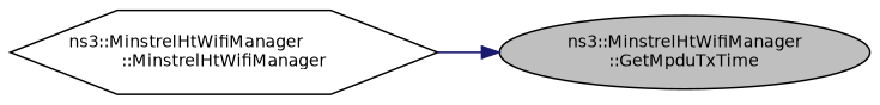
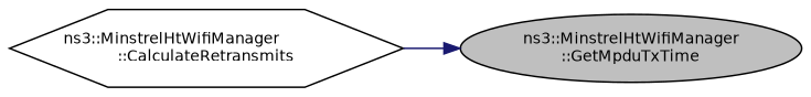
  digraph {
    rankdir=RL
    node [color=black fontname=Helvetica fontsize=10 style=filled]
    n1 [fillcolor=grey75 fontcolor=black height=0.2 label="ns3::MinstrelHtWifiManager\l::GetMpduTxTime" shape=ellipse width=0.4]
-   n2 [fillcolor=white height=0.2 label="ns3::MinstrelHtWifiManager\l::MinstrelHtWifiManager" shape=hexagon width=0.4]
+   n2 [fillcolor=white height=0.2 label="ns3::MinstrelHtWifiManager\l::CalculateRetransmits" shape=hexagon width=0.4]
    n1 -> n2 [color=midnightblue dir=back fontname=Helvetica fontsize=10 labelfontname=Helvetica labelfontsize=10 style=solid]
  }
